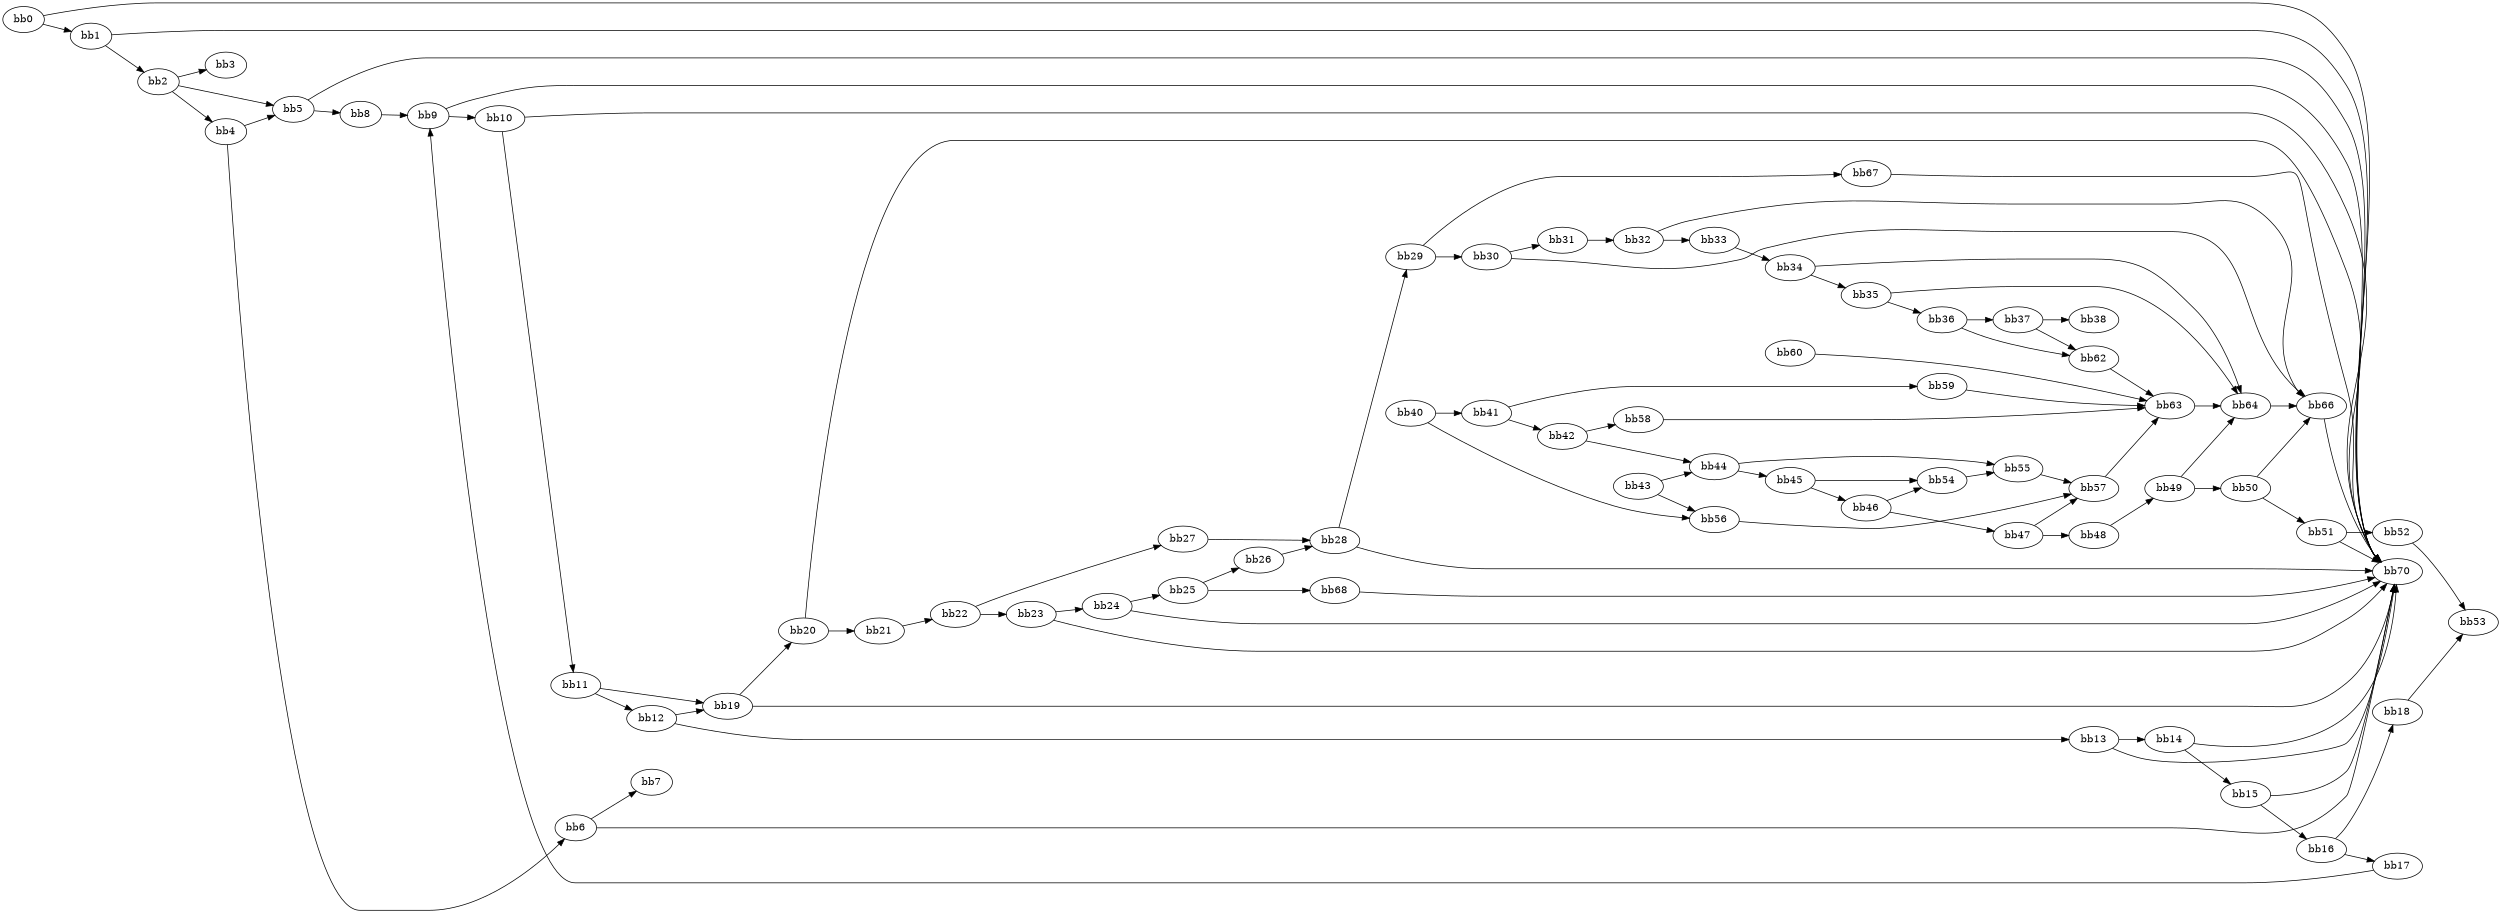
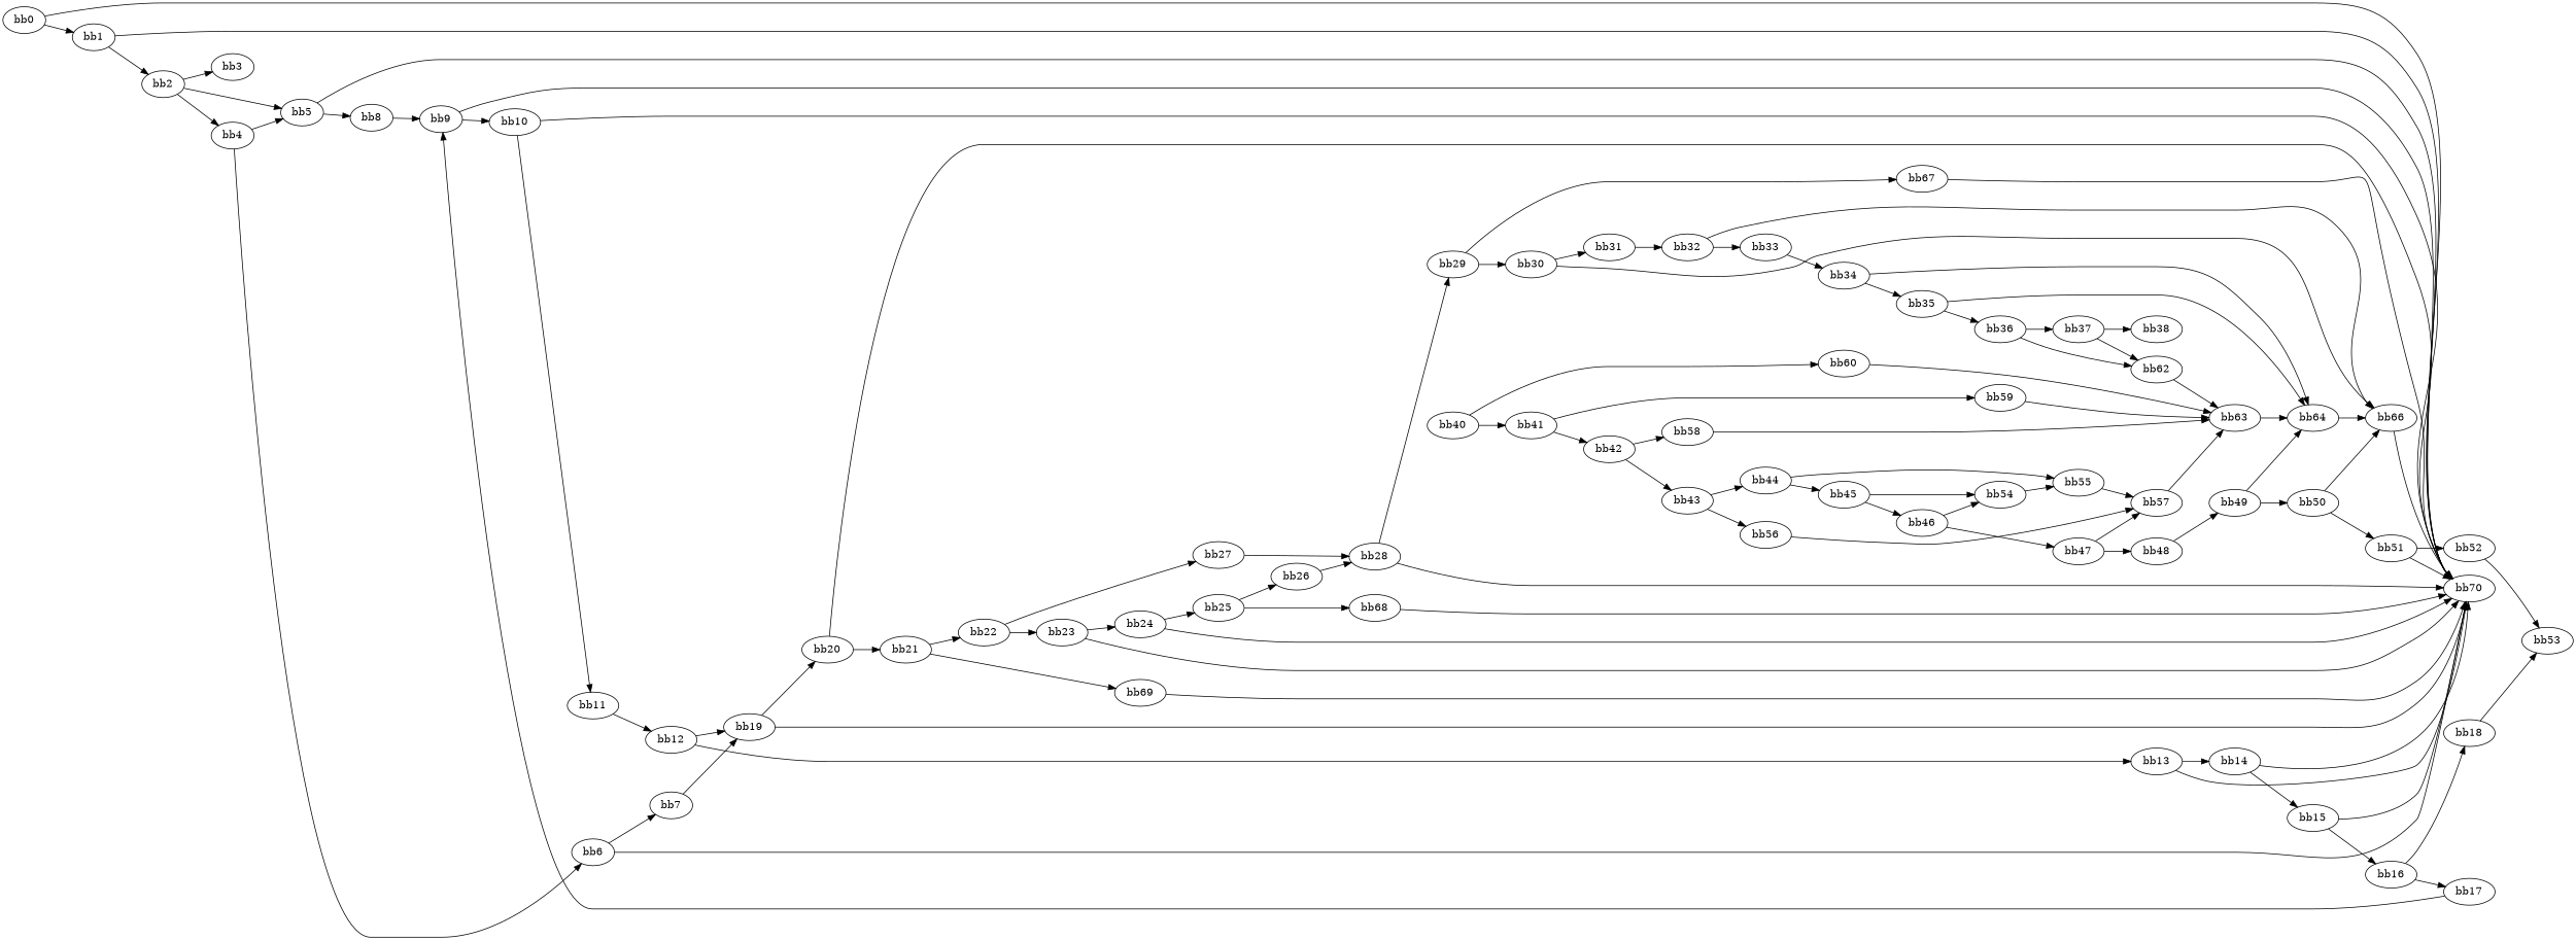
  digraph {
    rankdir=LR
    n1 [label="bb0\l"]
    n2 [label="bb1\l"]
    n3 [label="bb70\l"]
    n4 [label="bb2\l"]
    n5 [label="bb3\l"]
    n6 [label="bb4\l"]
    n7 [label="bb5\l"]
    n8 [label="bb6\l"]
    n9 [label="bb8\l"]
    n10 [label="bb7\l"]
    n11 [label="bb9\l"]
    n12 [label="bb53\l"]
    n13 [label="bb10\l"]
    n14 [label="bb11\l"]
    n15 [label="bb12\l"]
    n16 [label="bb19\l"]
    n17 [label="bb13\l"]
    n18 [label="bb20\l"]
    n19 [label="bb14\l"]
    n20 [label="bb15\l"]
    n21 [label="bb16\l"]
    n22 [label="bb17\l"]
    n23 [label="bb18\l"]
    n24 [label="bb21\l"]
    n25 [label="bb22\l"]
+   n26 [label="bb69\l"]
    n27 [label="bb23\l"]
    n28 [label="bb27\l"]
    n29 [label="bb24\l"]
    n30 [label="bb28\l"]
    n31 [label="bb25\l"]
    n32 [label="bb26\l"]
    n33 [label="bb68\l"]
    n34 [label="bb29\l"]
    n35 [label="bb30\l"]
    n36 [label="bb67\l"]
    n37 [label="bb31\l"]
    n38 [label="bb66\l"]
    n39 [label="bb32\l"]
    n40 [label="bb33\l"]
    n41 [label="bb34\l"]
    n42 [label="bb35\l"]
    n43 [label="bb64\l"]
    n44 [label="bb36\l"]
    n45 [label="bb37\l"]
    n46 [label="bb62\l"]
    n47 [label="bb38\l"]
    n48 [label="bb63\l"]
    n49 [label="bb40\l"]
    n50 [label="bb60\l"]
    n51 [label="bb41\l"]
    n52 [label="bb42\l"]
    n53 [label="bb59\l"]
    n54 [label="bb43\l"]
    n55 [label="bb58\l"]
    n56 [label="bb44\l"]
    n57 [label="bb56\l"]
    n58 [label="bb45\l"]
    n59 [label="bb55\l"]
    n60 [label="bb57\l"]
    n61 [label="bb46\l"]
    n62 [label="bb54\l"]
    n63 [label="bb47\l"]
    n64 [label="bb48\l"]
    n65 [label="bb49\l"]
    n66 [label="bb50\l"]
    n67 [label="bb51\l"]
    n68 [label="bb52\l"]
    n1 -> n2
    n1 -> n3
    n2 -> n3
    n2 -> n4
    n4 -> n5
    n4 -> n6
    n4 -> n7
    n6 -> n7
    n6 -> n8
    n7 -> n3
    n7 -> n9
    n8 -> n3
    n8 -> n10
    n9 -> n11
    n11 -> n3
    n11 -> n13
    n13 -> n3
    n13 -> n14
    n14 -> n15
-   n14 -> n16
+   n10 -> n16
    n15 -> n16
    n15 -> n17
    n16 -> n3
    n16 -> n18
    n17 -> n3
    n17 -> n19
    n18 -> n3
    n18 -> n24
    n19 -> n3
    n19 -> n20
    n20 -> n3
    n20 -> n21
    n21 -> n22
    n21 -> n23
    n22 -> n11
    n23 -> n12
    n24 -> n25
+   n24 -> n26
    n25 -> n27
    n25 -> n28
+   n26 -> n3
    n27 -> n3
    n27 -> n29
    n28 -> n30
    n29 -> n3
    n29 -> n31
    n30 -> n3
    n30 -> n34
    n31 -> n32
    n31 -> n33
    n32 -> n30
    n33 -> n3
    n34 -> n35
    n34 -> n36
    n35 -> n37
    n35 -> n38
    n36 -> n3
    n37 -> n39
    n38 -> n3
    n39 -> n38
    n39 -> n40
    n40 -> n41
    n41 -> n42
    n41 -> n43
    n42 -> n43
    n42 -> n44
    n43 -> n38
    n44 -> n45
    n44 -> n46
    n45 -> n46
    n45 -> n47
    n46 -> n48
    n48 -> n43
-   n49 -> n57
+   n49 -> n50
    n49 -> n51
    n50 -> n48
    n51 -> n52
    n51 -> n53
-   n52 -> n56
+   n52 -> n54
    n52 -> n55
    n53 -> n48
    n54 -> n56
    n54 -> n57
    n55 -> n48
    n56 -> n58
    n56 -> n59
    n57 -> n60
    n58 -> n61
    n58 -> n62
    n59 -> n60
    n60 -> n48
    n61 -> n62
    n61 -> n63
    n62 -> n59
    n63 -> n60
    n63 -> n64
    n64 -> n65
    n65 -> n43
    n65 -> n66
    n66 -> n38
    n66 -> n67
    n67 -> n3
    n67 -> n68
    n68 -> n12
  }
